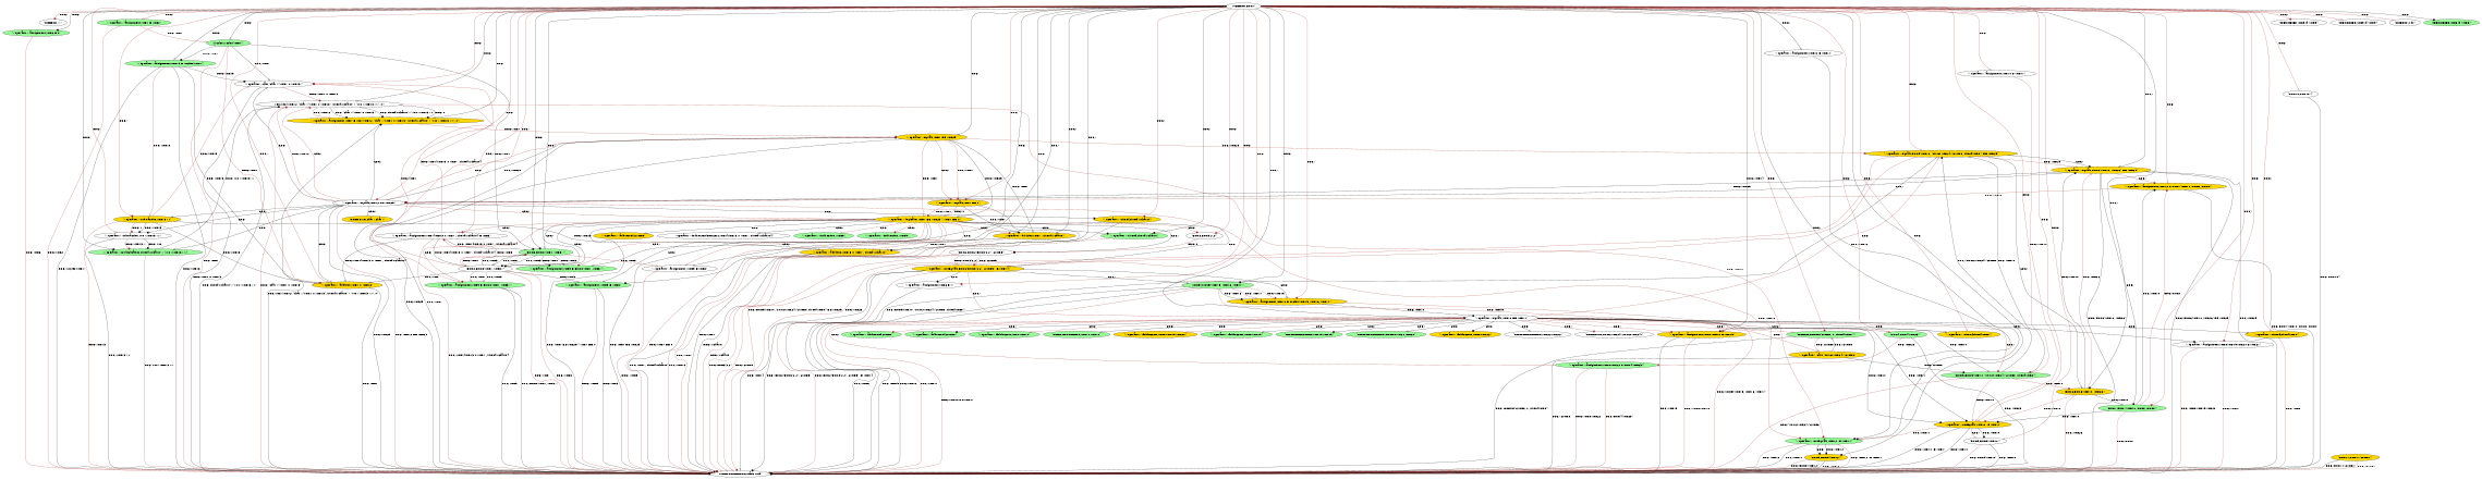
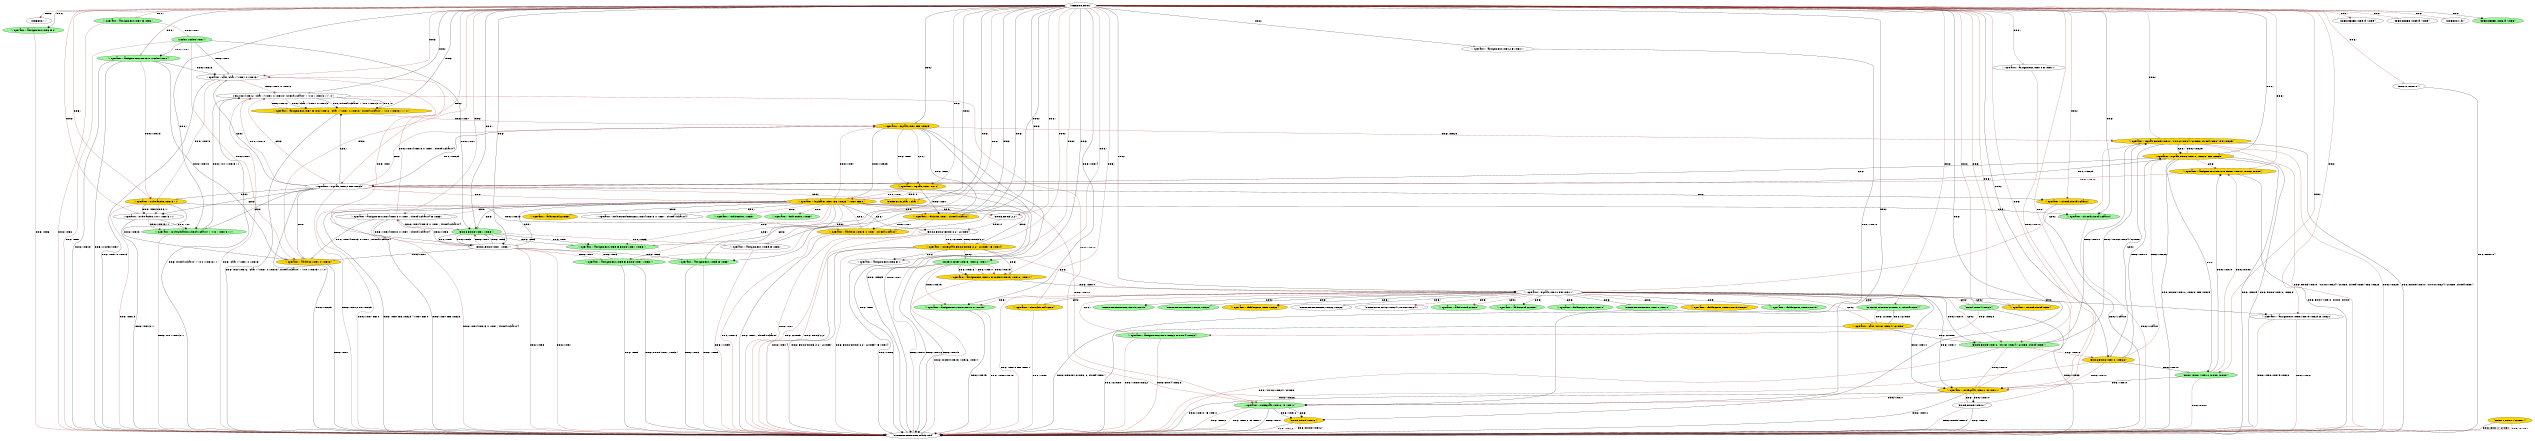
  digraph {
    node [fillcolor=palegreen style=filled]
    edge [arrowhead=box color=black]
    n1 [fillcolor=white label="(METHOD,FUN1)"]
    n2 [fillcolor=white label="(LITERAL,\"\",)"]
    n3 [label="(<operator>.assignment,VAR1 = VAR2)"]
    n4 [label="(<operator>.assignment,VAR6 = 0)"]
    n5 [fillcolor=white label="(<operator>.assignment,VAR10 = VAR11)"]
    n6 [fillcolor=white label="(<operator>.assignment,VAR12 = VAR11)"]
    n7 [label="(<operator>.assignment,VAR13 = wcslen(VAR1))"]
    n8 [label="(wcslen,wcslen(VAR1))"]
    n9 [fillcolor=gold label="(<operator>.notEquals,FUN2(FUN3(2,2), &VAR5) != VAR14)"]
    n10 [fillcolor=white label="(FUN3,FUN3(2,2))"]
    n11 [fillcolor=white label="(<operator>.assignment,VAR6 = 1)"]
    n12 [fillcolor=gold label="(<operator>.assignment,VAR10 = socket(VAR15, VAR16, VAR17))"]
    n13 [label="(socket,socket(VAR15, VAR16, VAR17))"]
    n14 [fillcolor=white label="(<operator>.equals,VAR10 == VAR11)"]
    n15 [label="(memset,memset(&VAR8, 0, sizeof(VAR8)))"]
    n16 [fillcolor=gold label="(<operator>.sizeOf,sizeof(VAR8))"]
-   n17 [fillcolor=gold label="(<operator>.assignment,VAR8.VAR18 = VAR15)"]
+   n17 [label="(<operator>.assignment,VAR8.VAR18 = VAR15)"]
    n18 [fillcolor=white label="(<operator>.assignment,VAR8.VAR19.VAR20 = VAR21)"]
    n19 [label="(FUN4,FUN4(VAR23))"]
    n20 [fillcolor=gold label="(<operator>.equals,FUN5(VAR10, (struct VAR24*)&VAR8, sizeof(VAR8)) == VAR25)"]
    n21 [label="(FUN5,FUN5(VAR10, (struct VAR24*)&VAR8, sizeof(VAR8)))"]
    n22 [fillcolor=gold label="(<operator>.sizeOf,sizeof(VAR8))"]
    n23 [fillcolor=gold label="(<operator>.equals,FUN6(VAR10, VAR26) == VAR25)"]
    n24 [fillcolor=gold label="(FUN6,FUN6(VAR10, VAR26))"]
    n25 [fillcolor=gold label="(<operator>.assignment,VAR12 = FUN7(VAR10, NULL, NULL))"]
    n26 [label="(FUN7,FUN7(VAR10, NULL, NULL))"]
    n27 [fillcolor=white label="(<operator>.equals,VAR12 == VAR25)"]
    n28 [fillcolor=gold label="(<operator>.assignment,VAR7 = recv(VAR12, (char *)(VAR1 + VAR13), sizeof(wchar_t) * (100 - VAR13 - 1), 0))"]
    n29 [fillcolor=white label="(recv,recv(VAR12, (char *)(VAR1 + VAR13), sizeof(wchar_t) * (100 - VAR13 - 1), 0))"]
    n30 [fillcolor=white label="(<operator>.cast,(char *)(VAR1 + VAR13))"]
    n31 [fillcolor=gold label="(<operator>.addition,VAR1 + VAR13)"]
    n32 [label="(<operator>.multiplication,sizeof(wchar_t) * (100 - VAR13 - 1))"]
    n33 [fillcolor=gold label="(<operator>.sizeOf,sizeof(wchar_t))"]
    n34 [fillcolor=white label="(<operator>.subtraction,100 - VAR13 - 1)"]
    n35 [fillcolor=gold label="(<operator>.subtraction,VAR13 - 1)"]
    n36 [fillcolor=gold label="(<operator>.equals,VAR7 == VAR25)"]
    n37 [fillcolor=gold label="(<operator>.equals,VAR7 == 0)"]
    n38 [fillcolor=white label="(<operator>.assignment,VAR1[VAR13 + VAR7 / sizeof(wchar_t)] = VAR3)"]
    n39 [fillcolor=gold label="(<operator>.addition,VAR13 + VAR7 / sizeof(wchar_t))"]
    n40 [fillcolor=gold label="(<operator>.division,VAR7 / sizeof(wchar_t))"]
    n41 [label="(<operator>.sizeOf,sizeof(wchar_t))"]
    n42 [label="(<operator>.assignment,VAR9 = FUN8(VAR1, VAR3''))"]
    n43 [label="(FUN8,FUN8(VAR1, VAR3''))"]
    n44 [fillcolor=white label="(IDENTIFIER,VAR9,if (VAR9))"]
    n45 [fillcolor=white label="(<operator>.assignment,*VAR9 = VAR3)"]
    n46 [label="(<operator>.assignment,VAR9 = FUN8(VAR1, VAR3''))"]
    n47 [fillcolor=white label="(FUN8,FUN8(VAR1, VAR3''))"]
    n48 [fillcolor=white label="(IDENTIFIER,VAR9,if (VAR9))"]
    n49 [label="(<operator>.assignment,*VAR9 = VAR3)"]
    n50 [fillcolor=white label="(LITERAL,0,do)"]
    n51 [fillcolor=gold label="(<operator>.notEquals,VAR10 != VAR11)"]
    n52 [fillcolor=white label="(FUN9,FUN9(VAR10))"]
    n53 [label="(<operator>.notEquals,VAR12 != VAR11)"]
    n54 [fillcolor=gold label="(FUN9,FUN9(VAR12))"]
    n55 [label="(IDENTIFIER,VAR6,if (VAR6))"]
    n56 [fillcolor=white label="(FUN10,FUN10())"]
    n57 [fillcolor=white label="(METHOD_RETURN,static void)"]
    n58 [fillcolor=white label="(FUN2,FUN2(FUN3(2,2), &VAR5))"]
    n59 [label="(<operator>.assignment,VAR8.VAR22 = FUN4(VAR23))"]
    n60 [fillcolor=gold label="(<operator>.cast,(struct VAR24*)&VAR8)"]
    n61 [label="(<operator>.addressOf,&VAR8)"]
    n62 [label="(<operator>.fieldAccess,VAR8.VAR18)"]
    n63 [label="(FIELD_IDENTIFIER,VAR18,VAR18)"]
    n64 [fillcolor=gold label="(<operator>.fieldAccess,VAR8.VAR19.VAR20)"]
    n65 [label="(<operator>.fieldAccess,VAR8.VAR19)"]
    n66 [label="(FIELD_IDENTIFIER,VAR19,VAR19)"]
-   n67 [label="(FIELD_IDENTIFIER,UNKNOWN20,VAR20)"]
+   n67 [label="(FIELD_IDENTIFIER,VAR20,VAR20)"]
    n68 [fillcolor=gold label="(<operator>.fieldAccess,VAR8.VAR22)"]
    n69 [fillcolor=white label="(FIELD_IDENTIFIER,VAR22,VAR22)"]
    n70 [fillcolor=white label="(UNKNOWN,struct VAR24*,struct VAR24*)"]
    n71 [label="(<operator>.addressOf,&VAR8)"]
    n72 [fillcolor=gold label="(<operator>.logicalOr,VAR7 == VAR25 || VAR7 == 0)"]
    n73 [fillcolor=gold label="(UNKNOWN,char *,char *)"]
    n74 [fillcolor=gold label="(<operator>.addressOf,&VAR5)"]
    n75 [fillcolor=white label="(<operator>.indirectIndexAccess,VAR1[VAR13 + VAR7 / sizeof(wchar_t)])"]
    n76 [label="(<operator>.indirection,*VAR9)"]
    n77 [label="(<operator>.indirection,*VAR9)"]
    n78 [fillcolor=gold label="(FUN11,FUN11(&VAR1))"]
    n1 -> n2 [color=brown label="DDG: "]
    n1 -> n3 [arrowhead=onormal color=brown label="DDG: "]
    n1 -> n4 [label="DDG: "]
    n1 -> n5 [arrowhead=onormal color=brown label="DDG: "]
    n1 -> n6 [arrowhead=onormal label="DDG: "]
    n1 -> n7 [arrowhead=onormal label="DDG: "]
-   n1 -> n8 [arrowhead=onormal label="DDG: "]
+   n1 -> n73 [arrowhead=onormal label="DDG: "]
    n1 -> n9 [arrowhead=onormal color=brown label="DDG: "]
    n1 -> n10 [color=brown label="DDG: "]
    n1 -> n11 [color=brown label="DDG: "]
    n1 -> n12 [color=brown label="DDG: "]
    n1 -> n13 [label="DDG: "]
    n1 -> n14 [label="DDG: "]
    n1 -> n15 [color=brown label="DDG: "]
    n1 -> n16 [arrowhead=onormal color=brown label="DDG: "]
    n1 -> n17 [label="DDG: VAR14"]
    n1 -> n18 [color=brown label="DDG: "]
    n1 -> n19 [arrowhead=onormal color=brown label="DDG: "]
    n1 -> n20 [arrowhead=onormal color=brown label="DDG: "]
    n1 -> n21 [color=brown label="DDG: "]
    n1 -> n22 [arrowhead=onormal color=brown label="DDG: "]
    n1 -> n23 [arrowhead=onormal label="DDG: "]
    n1 -> n24 [label="DDG: "]
    n1 -> n25 [arrowhead=onormal color=brown label="DDG: "]
    n1 -> n26 [color=brown label="DDG: "]
    n1 -> n27 [color=brown label="DDG: "]
    n1 -> n28 [arrowhead=onormal label="DDG: "]
    n1 -> n29 [arrowhead=onormal label="DDG: "]
    n1 -> n30 [color=brown label="DDG: "]
    n1 -> n31 [arrowhead=onormal color=brown label="DDG: "]
    n1 -> n32 [label="DDG: "]
    n1 -> n33 [color=brown label="DDG: "]
    n1 -> n34 [arrowhead=onormal color=brown label="DDG: "]
    n1 -> n35 [color=brown label="DDG: "]
    n1 -> n36 [arrowhead=onormal label="DDG: "]
    n1 -> n37 [color=brown label="DDG: "]
    n1 -> n38 [color=brown label="DDG: "]
    n1 -> n39 [arrowhead=onormal label="DDG: "]
    n1 -> n40 [arrowhead=onormal label="DDG: "]
    n1 -> n41 [label="DDG: "]
    n1 -> n42 [arrowhead=onormal label="DDG: "]
    n1 -> n43 [label="DDG: "]
    n1 -> n44 [color=brown label="DDG: "]
    n1 -> n45 [arrowhead=onormal label="DDG: "]
    n1 -> n46 [arrowhead=onormal color=brown label="DDG: "]
    n1 -> n47 [label="DDG: "]
    n1 -> n48 [arrowhead=onormal color=brown label="DDG: "]
    n1 -> n49 [label="DDG: "]
    n1 -> n50 [arrowhead=onormal color=brown label="DDG: "]
    n1 -> n51 [arrowhead=onormal color=brown label="DDG: "]
    n1 -> n52 [arrowhead=onormal color=brown label="DDG: "]
    n1 -> n53 [label="DDG: "]
    n1 -> n54 [label="DDG: "]
    n1 -> n55 [label="DDG: "]
    n1 -> n56 [arrowhead=onormal color=brown label="DDG: "]
    n3 -> n8 [arrowhead=onormal color=brown label="DDG: VAR1"]
    n3 -> n57 [color=brown label="DDG: VAR2"]
    n4 -> n57 [color=brown label="DDG: VAR6"]
    n5 -> n51 [arrowhead=onormal color=brown label="DDG: VAR10"]
    n6 -> n53 [label="DDG: VAR12"]
    n7 -> n30 [label="DDG: VAR13"]
    n7 -> n31 [arrowhead=onormal label="DDG: VAR13"]
    n7 -> n35 [arrowhead=onormal color=brown label="DDG: VAR13"]
    n7 -> n57 [label="DDG: VAR13"]
    n7 -> n57 [label="DDG: wcslen(VAR1)"]
    n8 -> n7 [label="DDG: VAR1"]
    n8 -> n30 [arrowhead=onormal label="DDG: VAR1"]
    n8 -> n31 [color=brown label="DDG: VAR1"]
    n8 -> n43 [label="DDG: VAR1"]
    n8 -> n57 [color=brown label="DDG: VAR1"]
    n9 -> n11 [label="CDG: "]
    n9 -> n12 [arrowhead=onormal label="CDG: "]
    n9 -> n13 [arrowhead=onormal label="CDG: "]
    n9 -> n14 [arrowhead=onormal color=brown label="CDG: "]
    n9 -> n57 [label="DDG: FUN2(FUN3(2,2), &VAR5)"]
    n9 -> n57 [arrowhead=onormal color=brown label="DDG: FUN2(FUN3(2,2), &VAR5) != VAR14"]
    n9 -> n57 [arrowhead=onormal label="DDG: VAR14"]
    n10 -> n58 [color=brown label="DDG: 2"]
    n11 -> n57 [arrowhead=onormal label="DDG: VAR6"]
    n12 -> n14 [label="DDG: VAR10"]
    n12 -> n57 [arrowhead=onormal color=brown label="DDG: socket(VAR15, VAR16, VAR17)"]
    n13 -> n12 [color=brown label="DDG: VAR15"]
    n13 -> n12 [label="DDG: VAR16"]
    n13 -> n12 [arrowhead=onormal color=brown label="DDG: VAR17"]
    n13 -> n17 [color=brown label="DDG: VAR15"]
    n13 -> n57 [arrowhead=onormal color=brown label="DDG: VAR17"]
    n13 -> n57 [label="DDG: VAR16"]
    n13 -> n57 [label="DDG: VAR15"]
    n14 -> n15 [arrowhead=onormal color=brown label="CDG: "]
    n14 -> n16 [arrowhead=onormal label="CDG: "]
    n14 -> n17 [color=brown label="CDG: "]
    n14 -> n18 [label="CDG: "]
    n14 -> n19 [arrowhead=onormal color=brown label="CDG: "]
    n14 -> n20 [arrowhead=onormal color=brown label="CDG: "]
    n14 -> n21 [arrowhead=onormal label="DDG: VAR10"]
    n14 -> n21 [color=brown label="CDG: "]
    n14 -> n22 [arrowhead=onormal label="CDG: "]
    n14 -> n51 [label="DDG: VAR10"]
    n14 -> n51 [label="DDG: VAR11"]
    n14 -> n57 [arrowhead=onormal color=brown label="DDG: VAR10 == VAR11"]
    n14 -> n59 [arrowhead=onormal color=brown label="CDG: "]
    n14 -> n60 [arrowhead=onormal color=brown label="CDG: "]
    n14 -> n61 [label="CDG: "]
    n14 -> n62 [arrowhead=onormal color=brown label="CDG: "]
    n14 -> n63 [arrowhead=onormal label="CDG: "]
    n14 -> n64 [arrowhead=onormal color=brown label="CDG: "]
    n14 -> n65 [arrowhead=onormal label="CDG: "]
    n14 -> n66 [label="CDG: "]
    n14 -> n67 [arrowhead=onormal label="CDG: "]
    n14 -> n68 [label="CDG: "]
    n14 -> n69 [arrowhead=onormal label="CDG: "]
    n14 -> n70 [color=brown label="CDG: "]
    n14 -> n71 [color=brown label="CDG: "]
    n15 -> n57 [label="DDG: memset(&VAR8, 0, sizeof(VAR8))"]
    n15 -> n60 [arrowhead=onormal color=brown label="DDG: &VAR8"]
    n17 -> n57 [color=brown label="DDG: VAR8.VAR18"]
    n17 -> n57 [label="DDG: VAR15"]
    n18 -> n57 [arrowhead=onormal color=brown label="DDG: VAR8.VAR19.VAR20"]
    n18 -> n57 [color=brown label="DDG: VAR21"]
    n19 -> n57 [arrowhead=onormal label="DDG: VAR23"]
    n19 -> n59 [color=brown label="DDG: VAR23"]
    n20 -> n23 [arrowhead=onormal color=brown label="DDG: VAR25"]
    n20 -> n23 [label="CDG: "]
    n20 -> n24 [arrowhead=onormal label="CDG: "]
    n20 -> n57 [arrowhead=onormal color=brown label="DDG: FUN5(VAR10, (struct VAR24*)&VAR8, sizeof(VAR8)) == VAR25"]
    n20 -> n57 [color=brown label="DDG: VAR25"]
    n20 -> n57 [arrowhead=onormal label="DDG: FUN5(VAR10, (struct VAR24*)&VAR8, sizeof(VAR8))"]
    n21 -> n20 [arrowhead=onormal label="DDG: VAR10"]
    n21 -> n20 [label="DDG: (struct VAR24*)&VAR8"]
    n21 -> n24 [color=brown label="DDG: VAR10"]
    n21 -> n51 [arrowhead=onormal color=brown label="DDG: VAR10"]
    n21 -> n57 [color=brown label="DDG: (struct VAR24*)&VAR8"]
    n22 -> n57 [color=brown label="DDG: VAR8"]
    n23 -> n25 [color=brown label="CDG: "]
    n23 -> n26 [label="CDG: "]
    n23 -> n27 [label="DDG: VAR25"]
    n23 -> n27 [label="CDG: "]
    n23 -> n57 [label="DDG: FUN6(VAR10, VAR26) == VAR25"]
    n23 -> n57 [label="DDG: VAR25"]
    n23 -> n57 [label="DDG: FUN6(VAR10, VAR26)"]
    n24 -> n23 [label="DDG: VAR10"]
    n24 -> n23 [arrowhead=onormal color=brown label="DDG: VAR26"]
    n24 -> n26 [arrowhead=onormal label="DDG: VAR10"]
    n24 -> n51 [color=brown label="DDG: VAR10"]
    n24 -> n57 [color=brown label="DDG: VAR26"]
    n25 -> n27 [color=brown label="DDG: VAR12"]
    n25 -> n57 [arrowhead=onormal label="DDG: FUN7(VAR10, NULL, NULL)"]
    n26 -> n25 [label="DDG: VAR10"]
    n26 -> n25 [color=brown label="DDG: NULL"]
    n26 -> n51 [label="DDG: VAR10"]
    n26 -> n57 [color=brown label="DDG: NULL"]
    n27 -> n28 [label="CDG: "]
    n27 -> n29 [color=brown label="DDG: VAR12"]
    n27 -> n29 [color=brown label="CDG: "]
    n27 -> n30 [arrowhead=onormal label="CDG: "]
    n27 -> n31 [arrowhead=onormal label="CDG: "]
    n27 -> n32 [arrowhead=onormal label="CDG: "]
    n27 -> n33 [label="CDG: "]
    n27 -> n34 [label="CDG: "]
    n27 -> n35 [arrowhead=onormal label="CDG: "]
    n27 -> n36 [label="DDG: VAR25"]
    n27 -> n36 [color=brown label="CDG: "]
    n27 -> n53 [color=brown label="DDG: VAR12"]
    n27 -> n57 [arrowhead=onormal color=brown label="DDG: VAR12 == VAR25"]
    n27 -> n57 [label="DDG: VAR25"]
    n27 -> n72 [arrowhead=onormal color=brown label="CDG: "]
    n27 -> n73 [arrowhead=onormal color=brown label="CDG: "]
    n28 -> n36 [color=brown label="DDG: VAR7"]
    n28 -> n57 [arrowhead=onormal label="DDG: recv(VAR12, (char *)(VAR1 + VAR13), sizeof(wchar_t) * (100 - VAR13 - 1), 0)"]
    n29 -> n28 [arrowhead=onormal color=brown label="DDG: VAR12"]
    n29 -> n28 [label="DDG: (char *)(VAR1 + VAR13)"]
    n29 -> n28 [label="DDG: sizeof(wchar_t) * (100 - VAR13 - 1)"]
    n29 -> n28 [label="DDG: 0"]
    n29 -> n53 [color=brown label="DDG: VAR12"]
    n29 -> n57 [label="DDG: sizeof(wchar_t) * (100 - VAR13 - 1)"]
    n29 -> n57 [arrowhead=onormal color=brown label="DDG: (char *)(VAR1 + VAR13)"]
    n30 -> n29 [color=brown label="DDG: VAR1 + VAR13"]
    n30 -> n57 [arrowhead=onormal label="DDG: VAR1 + VAR13"]
    n31 -> n57 [arrowhead=onormal label="DDG: VAR1"]
    n32 -> n29 [label="DDG: 100 - VAR13 - 1"]
    n32 -> n57 [arrowhead=onormal color=brown label="DDG: 100 - VAR13 - 1"]
    n33 -> n57 [label="DDG: wchar_t"]
    n34 -> n32 [label="DDG: 100"]
    n34 -> n32 [color=brown label="DDG: VAR13 - 1"]
    n34 -> n57 [arrowhead=onormal label="DDG: VAR13 - 1"]
    n35 -> n30 [arrowhead=onormal color=brown label="DDG: VAR13"]
    n35 -> n31 [arrowhead=onormal label="DDG: VAR13"]
    n35 -> n34 [label="DDG: VAR13"]
    n35 -> n34 [color=brown label="DDG: 1"]
    n35 -> n39 [arrowhead=onormal label="DDG: VAR13"]
    n35 -> n57 [arrowhead=onormal color=brown label="DDG: VAR13"]
    n36 -> n20 [color=brown label="DDG: VAR25"]
    n36 -> n37 [color=brown label="DDG: VAR7"]
    n36 -> n37 [color=brown label="CDG: "]
    n36 -> n40 [arrowhead=onormal label="DDG: VAR7"]
    n36 -> n57 [arrowhead=onormal label="DDG: VAR25"]
    n36 -> n57 [label="DDG: VAR7"]
    n36 -> n72 [arrowhead=onormal color=brown label="DDG: VAR7"]
    n36 -> n72 [arrowhead=onormal label="DDG: VAR25"]
    n37 -> n40 [label="DDG: VAR7"]
    n37 -> n57 [label="DDG: VAR7"]
    n37 -> n72 [color=brown label="DDG: VAR7"]
    n37 -> n72 [arrowhead=onormal color=brown label="DDG: 0"]
    n38 -> n30 [color=brown label="DDG: VAR1[VAR13 + VAR7 / sizeof(wchar_t)]"]
    n38 -> n31 [arrowhead=onormal label="DDG: VAR1[VAR13 + VAR7 / sizeof(wchar_t)]"]
    n38 -> n43 [arrowhead=onormal label="DDG: VAR1[VAR13 + VAR7 / sizeof(wchar_t)]"]
    n38 -> n47 [arrowhead=onormal label="DDG: VAR1[VAR13 + VAR7 / sizeof(wchar_t)]"]
    n38 -> n57 [arrowhead=onormal color=brown label="DDG: VAR1[VAR13 + VAR7 / sizeof(wchar_t)]"]
    n39 -> n57 [color=brown label="DDG: VAR13"]
    n39 -> n57 [arrowhead=onormal label="DDG: VAR7 / sizeof(wchar_t)"]
    n40 -> n39 [label="DDG: VAR7"]
    n40 -> n57 [arrowhead=onormal color=brown label="DDG: VAR7"]
    n41 -> n57 [color=brown label="DDG: wchar_t"]
    n43 -> n42 [label="DDG: VAR1"]
    n43 -> n42 [arrowhead=onormal label="DDG: VAR3"]
    n43 -> n45 [arrowhead=onormal color=brown label="DDG: VAR3"]
    n43 -> n47 [arrowhead=onormal label="DDG: VAR1"]
    n43 -> n47 [label="DDG: VAR3"]
    n45 -> n57 [arrowhead=onormal color=brown label="DDG: *VAR9"]
    n46 -> n57 [label="DDG: VAR9"]
    n46 -> n57 [arrowhead=onormal label="DDG: FUN8(VAR1, VAR3'')"]
    n47 -> n30 [arrowhead=onormal color=brown label="DDG: VAR1"]
    n47 -> n31 [arrowhead=onormal label="DDG: VAR1"]
    n47 -> n38 [color=brown label="DDG: VAR3"]
    n47 -> n43 [color=brown label="DDG: VAR1"]
    n47 -> n43 [arrowhead=onormal label="DDG: VAR3"]
    n47 -> n46 [arrowhead=onormal color=brown label="DDG: VAR1"]
    n47 -> n46 [arrowhead=onormal color=brown label="DDG: VAR3"]
    n47 -> n49 [arrowhead=onormal label="DDG: VAR3"]
    n47 -> n57 [arrowhead=onormal color=brown label="DDG: VAR3"]
    n47 -> n57 [color=brown label="DDG: VAR1"]
    n49 -> n57 [arrowhead=onormal label="DDG: VAR3"]
    n49 -> n57 [color=brown label="DDG: *VAR9"]
    n51 -> n52 [label="DDG: VAR10"]
    n51 -> n52 [arrowhead=onormal color=brown label="CDG: "]
    n51 -> n53 [arrowhead=onormal color=brown label="DDG: VAR11"]
    n51 -> n57 [label="DDG: VAR10 != VAR11"]
    n51 -> n57 [arrowhead=onormal label="DDG: VAR10"]
    n52 -> n57 [arrowhead=onormal color=brown label="DDG: FUN9(VAR10)"]
    n52 -> n57 [label="DDG: VAR10"]
    n53 -> n54 [label="DDG: VAR12"]
    n53 -> n54 [label="CDG: "]
    n53 -> n57 [arrowhead=onormal color=brown label="DDG: VAR12"]
    n53 -> n57 [color=brown label="DDG: VAR12 != VAR11"]
    n53 -> n57 [label="DDG: VAR11"]
    n54 -> n57 [arrowhead=onormal label="DDG: VAR12"]
    n54 -> n57 [color=brown label="DDG: FUN9(VAR12)"]
    n56 -> n57 [arrowhead=onormal label="DDG: FUN10()"]
    n58 -> n9 [arrowhead=onormal color=brown label="DDG: FUN3(2,2)"]
    n58 -> n9 [color=brown label="DDG: &VAR5"]
    n58 -> n57 [arrowhead=onormal color=brown label="DDG: FUN3(2,2)"]
    n58 -> n57 [arrowhead=onormal color=brown label="DDG: &VAR5"]
    n59 -> n57 [arrowhead=onormal color=brown label="DDG: FUN4(VAR23)"]
    n59 -> n57 [color=brown label="DDG: VAR8.VAR22"]
    n60 -> n15 [arrowhead=onormal label="DDG: &VAR8"]
    n60 -> n21 [label="DDG: &VAR8"]
    n60 -> n57 [label="DDG: &VAR8"]
    n72 -> n9 [arrowhead=onormal label="CDG: "]
    n72 -> n10 [color=brown label="CDG: "]
    n72 -> n38 [arrowhead=onormal color=brown label="CDG: "]
    n72 -> n39 [arrowhead=onormal color=brown label="CDG: "]
    n72 -> n40 [color=brown label="CDG: "]
    n72 -> n41 [label="CDG: "]
    n72 -> n42 [color=brown label="CDG: "]
    n72 -> n43 [arrowhead=onormal label="CDG: "]
    n72 -> n45 [arrowhead=onormal color=brown label="CDG: "]
    n72 -> n46 [color=brown label="CDG: "]
    n72 -> n47 [arrowhead=onormal label="CDG: "]
    n72 -> n49 [arrowhead=onormal label="CDG: "]
    n72 -> n57 [arrowhead=onormal color=brown label="DDG: VAR7 == 0"]
    n72 -> n57 [label="DDG: VAR7 == VAR25 || VAR7 == 0"]
    n72 -> n57 [arrowhead=onormal label="DDG: VAR7 == VAR25"]
    n72 -> n58 [label="CDG: "]
    n72 -> n74 [arrowhead=onormal label="CDG: "]
    n72 -> n75 [arrowhead=onormal label="CDG: "]
    n72 -> n76 [arrowhead=onormal color=brown label="CDG: "]
    n72 -> n77 [color=brown label="CDG: "]
    n78 -> n57 [arrowhead=onormal color=brown label="DDG: &VAR1"]
    n78 -> n57 [label="DDG: FUN11(&VAR1)"]
  }
